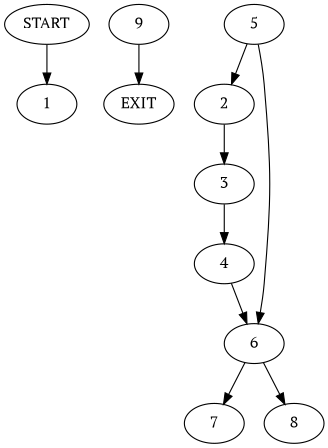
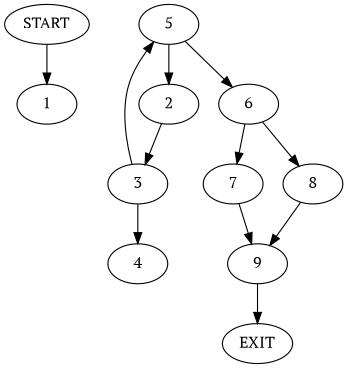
  digraph {
    fontname="PT Serif"
    node [fontname="PT Serif"]
    edge [fontname="PT Serif"]
    n1 [label=START]
    1
    n3 [label=EXIT]
    2
    3
    4
    5
    6
    7
    8
    9
    n1 -> 1
    2 -> 3
    3 -> 4
-   4 -> 6
+   3 -> 5
    5 -> 2
    5 -> 6
    6 -> 7
    6 -> 8
+   7 -> 9
+   8 -> 9
    9 -> n3
  }
